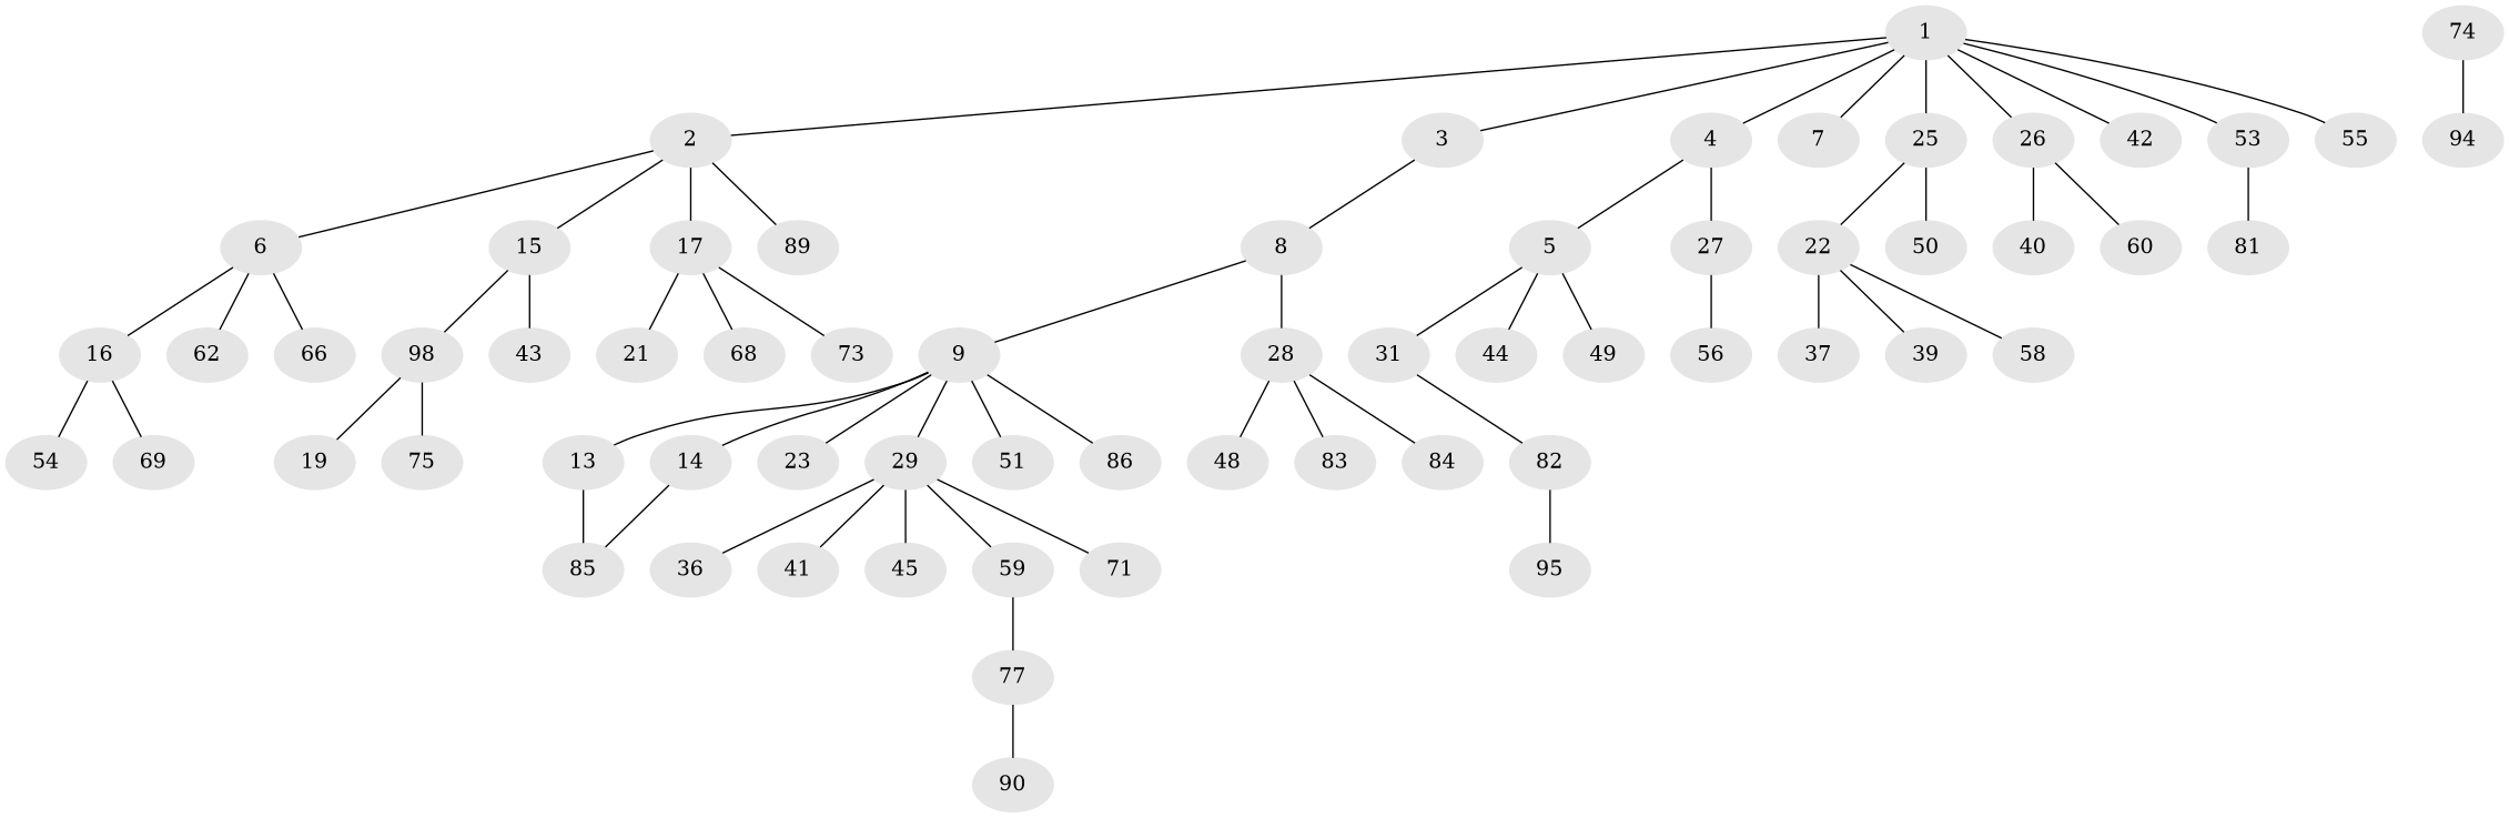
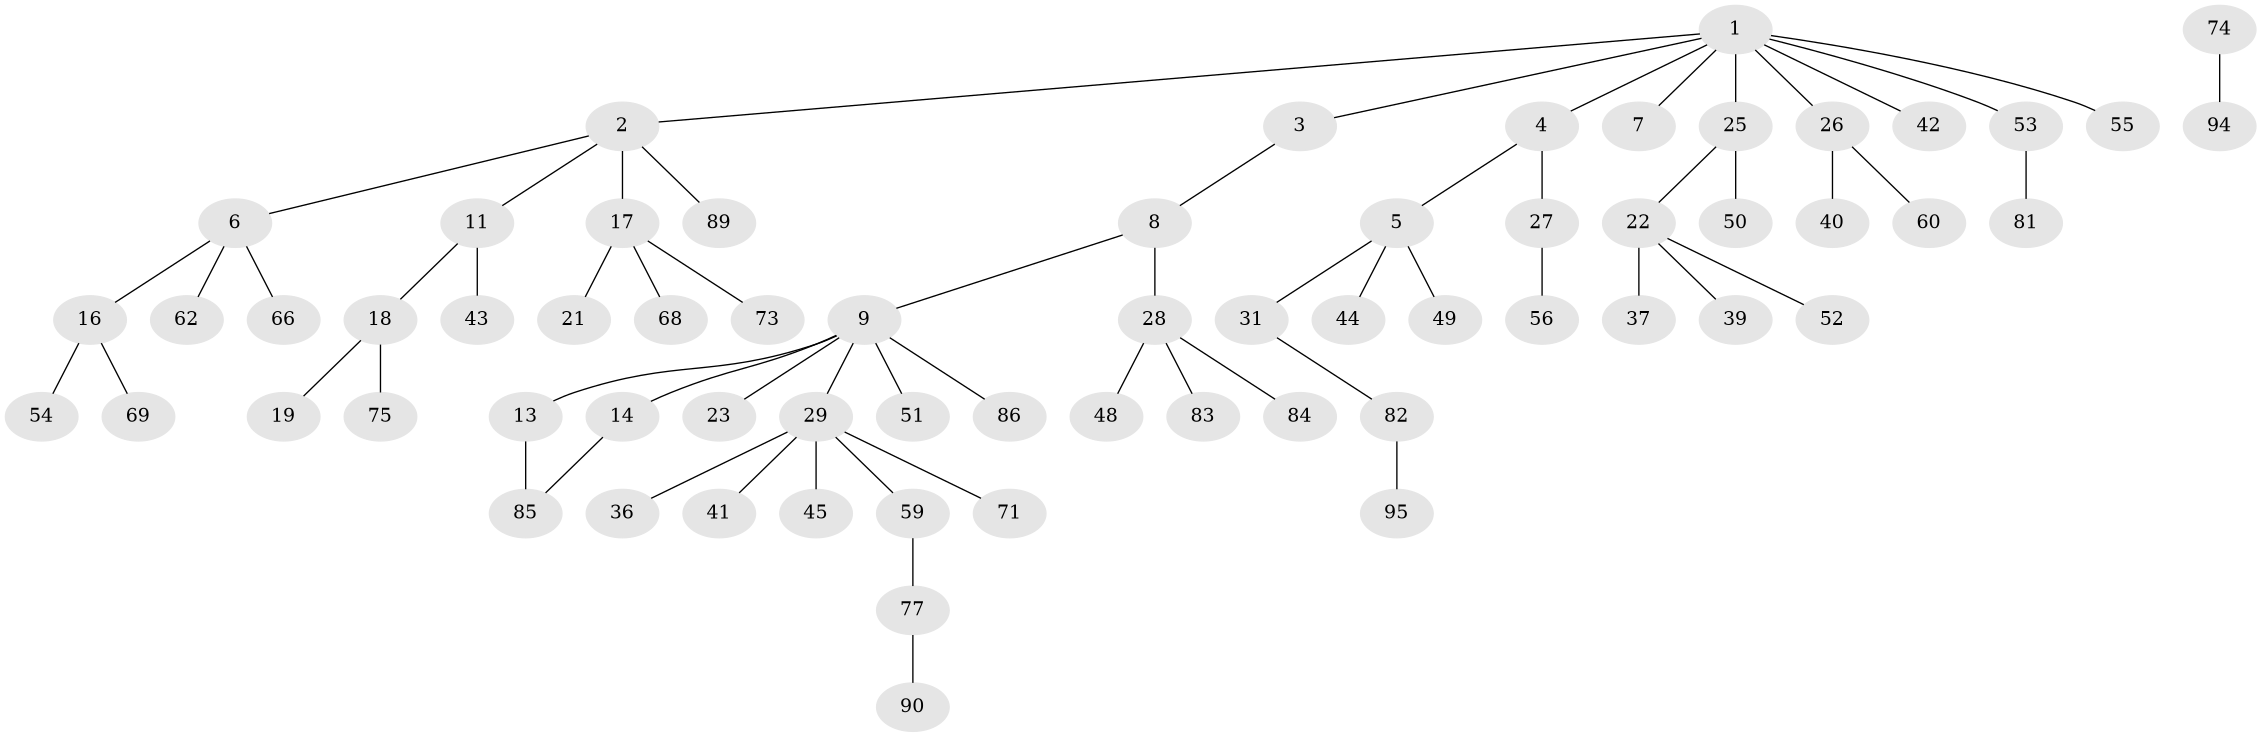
  graph {
    node [color=gray90 style=filled]
    1 [super="+20"]
    2 [super="+70"]
    3 [super="+72"]
    4
    7 [super="+91"]
    25 [super="+47"]
    26 [super="+63"]
    42 [super="+65"]
    53
    55
    6 [super="+15"]
-   11 [super="+34" label=15]
+   11 [super="+34"]
    17 [super="+30"]
    89
    8 [super="+12"]
    5 [super="+24"]
    27 [super="+76"]
    22 [super="+33"]
    50 [super="+61"]
    40
    60
    81
    16 [super="+36"]
    62
    66
-   18 [super="+88" label=98]
+   18 [super="+88"]
    43 [super="+57"]
    21 [super="+67"]
    68
    73
    9 [super="+10"]
    28 [super="+35"]
    31
    44
    49 [super="+78"]
    56
    82 [super="+93"]
    54
    69
    37
    39 [super="+92"]
-   58
+   58 [label=52]
    13
    14
    23 [super="+32"]
    29 [super="+46"]
    51
    86
    48
    83
    84 [super="+96"]
    85
    n53 [label=36 super="+52"]
    41
    45
    59 [super="+64"]
    71 [super="+80"]
    19
    75
    74 [super="+79"]
    94
    77 [super="+87"]
    95
    90
    1 -- 2
    1 -- 3
    1 -- 4
    1 -- 7
    1 -- 25
    1 -- 26
    1 -- 42
    1 -- 53
    1 -- 55
    2 -- 6
    2 -- 11
    2 -- 17
    2 -- 89
    3 -- 8
    4 -- 5
    4 -- 27
    25 -- 22
    25 -- 50
    26 -- 40
    26 -- 60
    53 -- 81
    6 -- 16
    6 -- 62
    6 -- 66
    11 -- 18
    11 -- 43
    17 -- 21
    17 -- 68
    17 -- 73
    8 -- 9
    8 -- 28
    5 -- 31
    5 -- 44
    5 -- 49
    27 -- 56
    22 -- 37
    22 -- 39
    22 -- 58
    16 -- 54
    16 -- 69
    18 -- 19
    18 -- 75
    9 -- 13
    9 -- 14
    9 -- 23
    9 -- 29
    9 -- 51
    9 -- 86
    28 -- 48
    28 -- 83
    28 -- 84
    31 -- 82
    82 -- 95
    13 -- 85
    14 -- 85
    29 -- n53
    29 -- 41
    29 -- 45
    29 -- 59
    29 -- 71
    59 -- 77
    74 -- 94
    77 -- 90
  }
